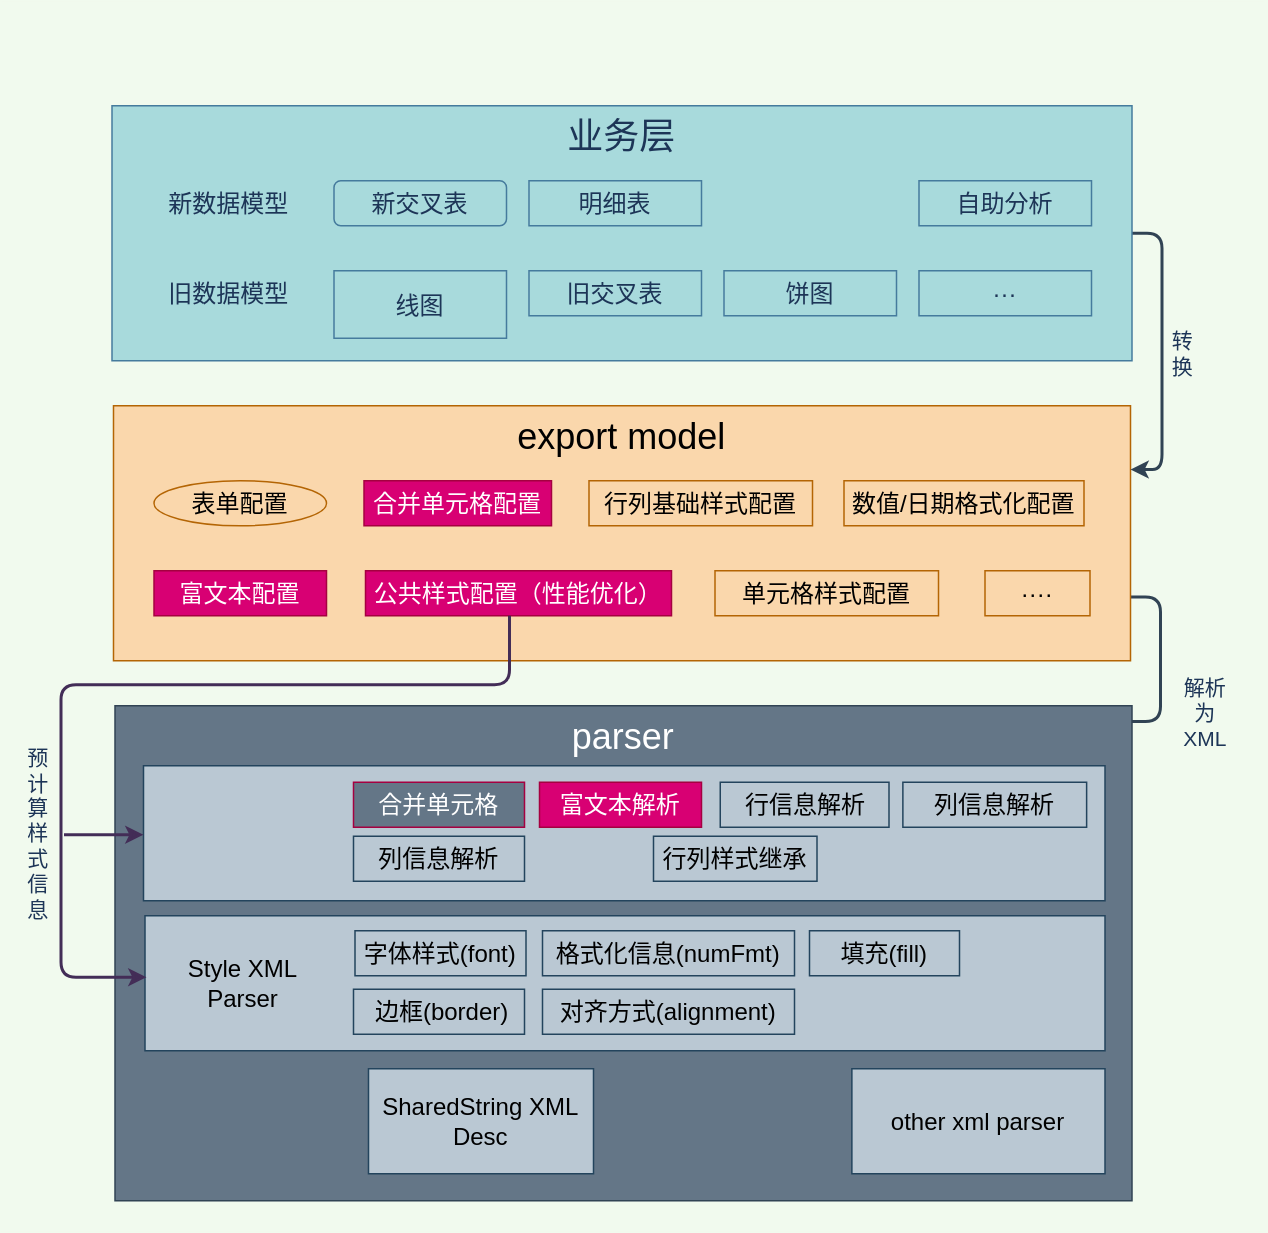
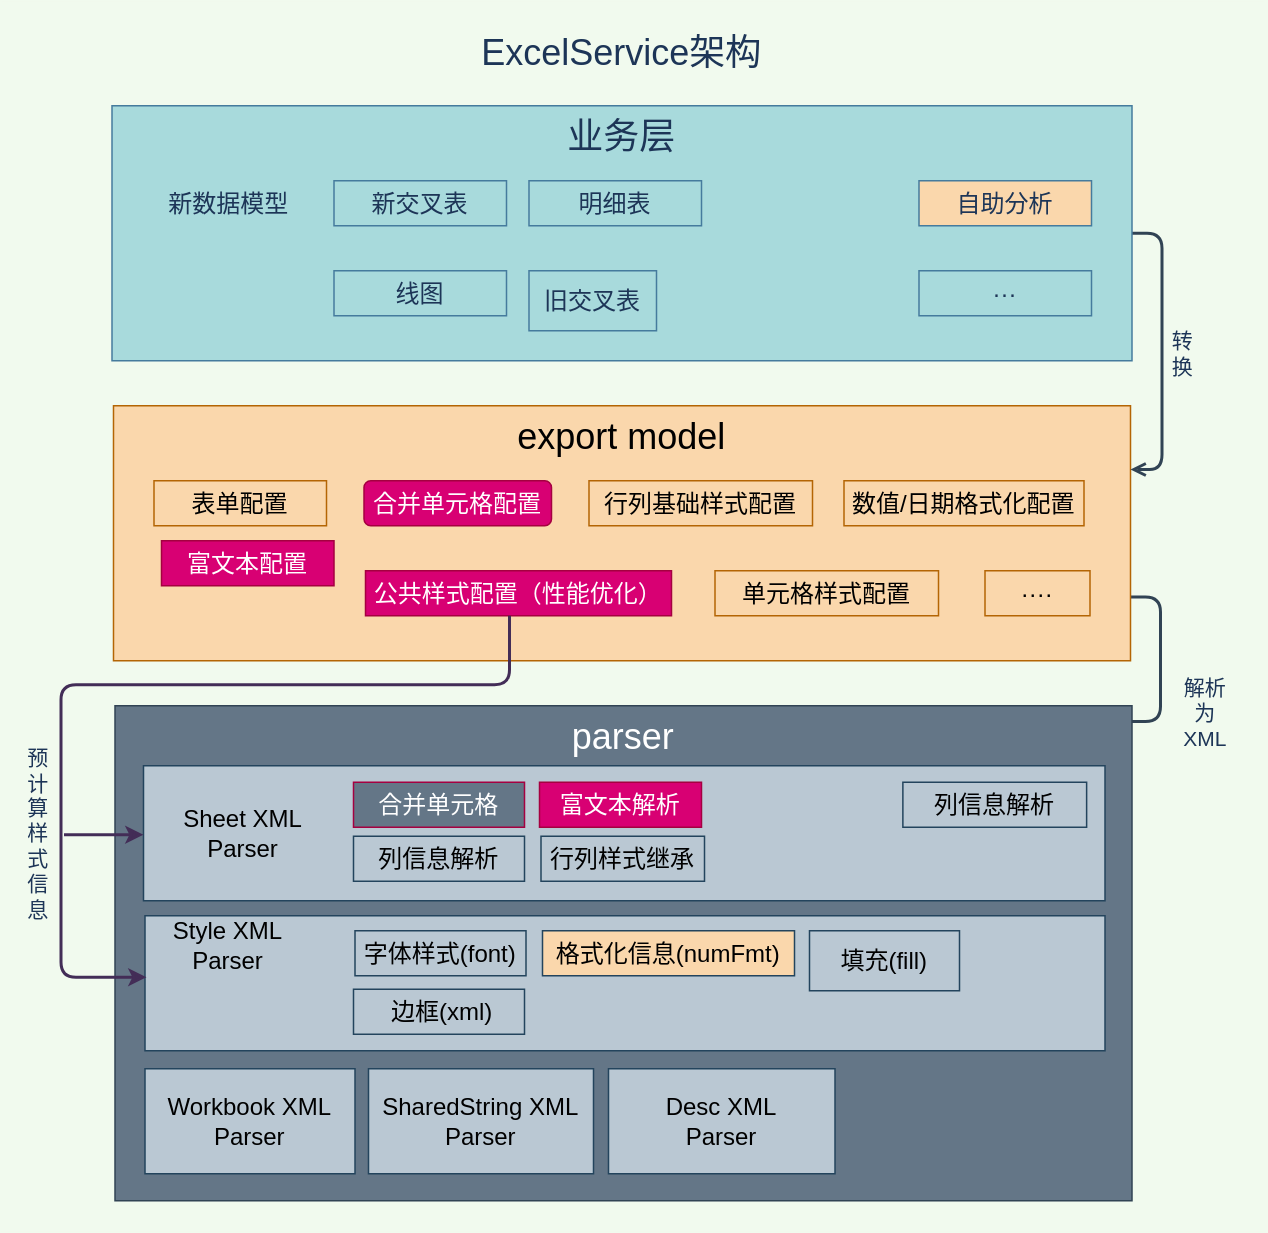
  <mxCell id="0" />
  <mxCell id="1" parent="0" />
+ <mxCell id="2" value="&lt;font style=&quot;font-size: 24px&quot;&gt;ExcelService架构&lt;/font&gt;" style="text;html=1;strokeColor=none;fillColor=none;align=center;verticalAlign=middle;whiteSpace=wrap;rounded=0;fontColor=#1D3557;" vertex="1" parent="1"><mxGeometry x="299" y="20" width="230" height="30" as="geometry" /></mxCell>
  <mxCell id="3" style="edgeStyle=orthogonalEdgeStyle;curved=0;rounded=1;sketch=0;orthogonalLoop=1;jettySize=auto;html=1;exitX=1;exitY=0.75;exitDx=0;exitDy=0;fontSize=14;fontColor=#1D3557;strokeColor=#314354;strokeWidth=2;fillColor=#647687;" edge="1" parent="1" source="4" target="27"><mxGeometry relative="1" as="geometry" /></mxCell>
  <mxCell id="4" value="export model" style="rounded=0;whiteSpace=wrap;html=1;fontSize=24;fillColor=#fad7ac;strokeColor=#b46504;verticalAlign=top;" vertex="1" parent="1"><mxGeometry x="75" y="270" width="678" height="170" as="geometry" /></mxCell>
- <mxCell id="5" style="edgeStyle=orthogonalEdgeStyle;curved=0;rounded=1;sketch=0;orthogonalLoop=1;jettySize=auto;html=1;exitX=1;exitY=0.5;exitDx=0;exitDy=0;entryX=1;entryY=0.25;entryDx=0;entryDy=0;fontSize=14;fontColor=#1D3557;strokeColor=#314354;strokeWidth=2;fillColor=#647687;" edge="1" parent="1" source="6" target="4"><mxGeometry relative="1" as="geometry" /></mxCell>
+ <mxCell id="5" style="edgeStyle=orthogonalEdgeStyle;curved=0;rounded=1;sketch=0;orthogonalLoop=1;jettySize=auto;html=1;exitX=1;exitY=0.5;exitDx=0;exitDy=0;entryX=1;entryY=0.25;entryDx=0;entryDy=0;fontSize=14;fontColor=#1D3557;strokeColor=#314354;strokeWidth=2;fillColor=#647687;endArrow=open;" edge="1" parent="1" source="6" target="4"><mxGeometry relative="1" as="geometry" /></mxCell>
  <mxCell id="6" value="业务层" style="rounded=0;whiteSpace=wrap;html=1;fontSize=24;verticalAlign=top;fillColor=#A8DADC;strokeColor=#457B9D;fontColor=#1D3557;" vertex="1" parent="1"><mxGeometry x="74" y="70" width="680" height="170" as="geometry" /></mxCell>
- <mxCell id="7" value="新交叉表" style="whiteSpace=wrap;html=1;fontSize=16;fillColor=#A8DADC;strokeColor=#457B9D;fontColor=#1D3557;rounded=1;" vertex="1" parent="1"><mxGeometry x="222" y="120" width="115" height="30" as="geometry" /></mxCell>
+ <mxCell id="7" value="新交叉表" style="rounded=0;whiteSpace=wrap;html=1;fontSize=16;fillColor=#A8DADC;strokeColor=#457B9D;fontColor=#1D3557;" vertex="1" parent="1"><mxGeometry x="222" y="120" width="115" height="30" as="geometry" /></mxCell>
  <mxCell id="8" value="明细表" style="rounded=0;whiteSpace=wrap;html=1;fontSize=16;fillColor=#A8DADC;strokeColor=#457B9D;fontColor=#1D3557;" vertex="1" parent="1"><mxGeometry x="352" y="120" width="115" height="30" as="geometry" /></mxCell>
- <mxCell id="9" value="自助分析" style="rounded=0;whiteSpace=wrap;html=1;fontSize=16;fillColor=#A8DADC;strokeColor=#457B9D;fontColor=#1D3557;" vertex="1" parent="1"><mxGeometry x="612" y="120" width="115" height="30" as="geometry" /></mxCell>
+ <mxCell id="9" value="自助分析" style="rounded=0;whiteSpace=wrap;html=1;fontSize=16;fillColor=#fad7ac;strokeColor=#457B9D;fontColor=#1D3557;" vertex="1" parent="1"><mxGeometry x="612" y="120" width="115" height="30" as="geometry" /></mxCell>
  <mxCell id="10" value="新数据模型" style="text;html=1;strokeColor=none;fillColor=none;align=center;verticalAlign=middle;whiteSpace=wrap;rounded=0;fontSize=16;fontColor=#1D3557;" vertex="1" parent="1"><mxGeometry x="102" y="120" width="100" height="30" as="geometry" /></mxCell>
- <mxCell id="11" value="旧数据模型" style="text;html=1;strokeColor=none;fillColor=none;align=center;verticalAlign=middle;whiteSpace=wrap;rounded=0;fontSize=16;fontColor=#1D3557;" vertex="1" parent="1"><mxGeometry x="102" y="180" width="100" height="30" as="geometry" /></mxCell>
- <mxCell id="12" value="线图" style="rounded=0;whiteSpace=wrap;html=1;fontSize=16;fillColor=#A8DADC;strokeColor=#457B9D;fontColor=#1D3557;" vertex="1" parent="1"><mxGeometry x="222" y="180" width="115" height="45" as="geometry" /></mxCell>
- <mxCell id="13" value="旧交叉表" style="rounded=0;whiteSpace=wrap;html=1;fontSize=16;fillColor=#A8DADC;strokeColor=#457B9D;fontColor=#1D3557;" vertex="1" parent="1"><mxGeometry x="352" y="180" width="115" height="30" as="geometry" /></mxCell>
- <mxCell id="14" value="饼图" style="rounded=0;whiteSpace=wrap;html=1;fontSize=16;fillColor=#A8DADC;strokeColor=#457B9D;fontColor=#1D3557;" vertex="1" parent="1"><mxGeometry x="482" y="180" width="115" height="30" as="geometry" /></mxCell>
+ <mxCell id="12" value="线图" style="rounded=0;whiteSpace=wrap;html=1;fontSize=16;fillColor=#A8DADC;strokeColor=#457B9D;fontColor=#1D3557;" vertex="1" parent="1"><mxGeometry x="222" y="180" width="115" height="30" as="geometry" /></mxCell>
+ <mxCell id="13" value="旧交叉表" style="rounded=0;whiteSpace=wrap;html=1;fontSize=16;fillColor=#A8DADC;strokeColor=#457B9D;fontColor=#1D3557;" vertex="1" parent="1"><mxGeometry x="352" y="180" width="85" height="40" as="geometry" /></mxCell>
  <mxCell id="15" value="···" style="rounded=0;whiteSpace=wrap;html=1;fontSize=16;fillColor=#A8DADC;strokeColor=#457B9D;fontColor=#1D3557;" vertex="1" parent="1"><mxGeometry x="612" y="180" width="115" height="30" as="geometry" /></mxCell>
- <mxCell id="16" value="表单配置" style="ellipse;whiteSpace=wrap;html=1;fontSize=16;fillColor=#fad7ac;strokeColor=#b46504;" vertex="1" parent="1"><mxGeometry x="102" y="320" width="115" height="30" as="geometry" /></mxCell>
- <mxCell id="17" value="合并单元格配置" style="rounded=0;whiteSpace=wrap;html=1;fontSize=16;fillColor=#d80073;strokeColor=#A50040;fontColor=#ffffff;" vertex="1" parent="1"><mxGeometry x="242" y="320" width="125" height="30" as="geometry" /></mxCell>
+ <mxCell id="16" value="表单配置" style="rounded=0;whiteSpace=wrap;html=1;fontSize=16;fillColor=#fad7ac;strokeColor=#b46504;" vertex="1" parent="1"><mxGeometry x="102" y="320" width="115" height="30" as="geometry" /></mxCell>
+ <mxCell id="17" value="合并单元格配置" style="whiteSpace=wrap;html=1;fontSize=16;fillColor=#d80073;strokeColor=#A50040;fontColor=#ffffff;rounded=1;" vertex="1" parent="1"><mxGeometry x="242" y="320" width="125" height="30" as="geometry" /></mxCell>
  <mxCell id="18" value="行列基础样式配置" style="rounded=0;whiteSpace=wrap;html=1;fontSize=16;fillColor=#fad7ac;strokeColor=#b46504;" vertex="1" parent="1"><mxGeometry x="392" y="320" width="149" height="30" as="geometry" /></mxCell>
  <mxCell id="19" value="数值/日期格式化配置" style="rounded=0;whiteSpace=wrap;html=1;fontSize=16;fillColor=#fad7ac;strokeColor=#b46504;" vertex="1" parent="1"><mxGeometry x="562" y="320" width="160" height="30" as="geometry" /></mxCell>
- <mxCell id="20" value="富文本配置" style="rounded=0;whiteSpace=wrap;html=1;fontSize=16;fillColor=#d80073;strokeColor=#A50040;fontColor=#ffffff;" vertex="1" parent="1"><mxGeometry x="102" y="380" width="115" height="30" as="geometry" /></mxCell>
+ <mxCell id="20" value="富文本配置" style="rounded=0;whiteSpace=wrap;html=1;fontSize=16;fillColor=#d80073;strokeColor=#A50040;fontColor=#ffffff;" vertex="1" parent="1"><mxGeometry x="107" y="360" width="115" height="30" as="geometry" /></mxCell>
  <mxCell id="21" value="公共样式配置（性能优化）" style="rounded=0;whiteSpace=wrap;html=1;fontSize=16;fillColor=#d80073;strokeColor=#A50040;fontColor=#ffffff;" vertex="1" parent="1"><mxGeometry x="243" y="380" width="204" height="30" as="geometry" /></mxCell>
  <mxCell id="22" value="单元格样式配置" style="rounded=0;whiteSpace=wrap;html=1;fontSize=16;fillColor=#fad7ac;strokeColor=#b46504;" vertex="1" parent="1"><mxGeometry x="476" y="380" width="149" height="30" as="geometry" /></mxCell>
  <mxCell id="23" value="····" style="rounded=0;whiteSpace=wrap;html=1;fontSize=16;fillColor=#fad7ac;strokeColor=#b46504;" vertex="1" parent="1"><mxGeometry x="656" y="380" width="70" height="30" as="geometry" /></mxCell>
  <mxCell id="24" value="parser" style="rounded=0;whiteSpace=wrap;html=1;fontSize=24;fillColor=#647687;strokeColor=#314354;verticalAlign=top;fontColor=#ffffff;" vertex="1" parent="1"><mxGeometry x="76" y="470" width="678" height="330" as="geometry" /></mxCell>
  <mxCell id="25" value="" style="rounded=0;whiteSpace=wrap;html=1;fontSize=16;fillColor=#bac8d3;strokeColor=#23445d;align=left;" vertex="1" parent="1"><mxGeometry x="95" y="510" width="641" height="90" as="geometry" /></mxCell>
  <mxCell id="26" value="" style="rounded=0;whiteSpace=wrap;html=1;fontSize=16;fillColor=#bac8d3;strokeColor=#23445d;align=left;" vertex="1" parent="1"><mxGeometry x="96" y="610" width="640" height="90" as="geometry" /></mxCell>
  <mxCell id="27" value="合并单元格" style="rounded=0;whiteSpace=wrap;html=1;fontSize=16;fillColor=#647687;strokeColor=#A50040;fontColor=#ffffff;" vertex="1" parent="1"><mxGeometry x="235" y="521" width="114" height="30" as="geometry" /></mxCell>
  <mxCell id="28" value="富文本解析" style="rounded=0;whiteSpace=wrap;html=1;fontSize=16;fillColor=#d80073;strokeColor=#A50040;fontColor=#ffffff;" vertex="1" parent="1"><mxGeometry x="359" y="521" width="108" height="30" as="geometry" /></mxCell>
- <mxCell id="29" value="行信息解析" style="rounded=0;whiteSpace=wrap;html=1;fontSize=16;fillColor=#bac8d3;strokeColor=#23445d;" vertex="1" parent="1"><mxGeometry x="479.5" y="521" width="112.5" height="30" as="geometry" /></mxCell>
  <mxCell id="30" value="列信息解析" style="rounded=0;whiteSpace=wrap;html=1;fontSize=16;fillColor=#bac8d3;strokeColor=#23445d;" vertex="1" parent="1"><mxGeometry x="601.25" y="521" width="122.5" height="30" as="geometry" /></mxCell>
  <mxCell id="31" value="列信息解析" style="rounded=0;whiteSpace=wrap;html=1;fontSize=16;fillColor=#bac8d3;strokeColor=#23445d;" vertex="1" parent="1"><mxGeometry x="235" y="557" width="114" height="30" as="geometry" /></mxCell>
- <mxCell id="32" value="行列样式继承" style="rounded=0;whiteSpace=wrap;html=1;fontSize=16;fillColor=#bac8d3;strokeColor=#23445d;" vertex="1" parent="1"><mxGeometry x="435" y="557" width="109" height="30" as="geometry" /></mxCell>
+ <mxCell id="32" value="行列样式继承" style="rounded=0;whiteSpace=wrap;html=1;fontSize=16;fillColor=#bac8d3;strokeColor=#23445d;" vertex="1" parent="1"><mxGeometry x="360" y="557" width="109" height="30" as="geometry" /></mxCell>
  <mxCell id="33" value="字体样式(font)" style="rounded=0;whiteSpace=wrap;html=1;fontSize=16;fillColor=#bac8d3;strokeColor=#23445d;" vertex="1" parent="1"><mxGeometry x="236" y="620" width="114" height="30" as="geometry" /></mxCell>
- <mxCell id="34" value="格式化信息(numFmt)" style="rounded=0;whiteSpace=wrap;html=1;fontSize=16;fillColor=#bac8d3;strokeColor=#23445d;" vertex="1" parent="1"><mxGeometry x="361" y="620" width="168" height="30" as="geometry" /></mxCell>
- <mxCell id="35" value="填充(fill)" style="rounded=0;whiteSpace=wrap;html=1;fontSize=16;fillColor=#bac8d3;strokeColor=#23445d;" vertex="1" parent="1"><mxGeometry x="539" y="620" width="100" height="30" as="geometry" /></mxCell>
- <mxCell id="36" value="&amp;nbsp;边框(border)" style="rounded=0;whiteSpace=wrap;html=1;fontSize=16;fillColor=#bac8d3;strokeColor=#23445d;" vertex="1" parent="1"><mxGeometry x="235" y="659" width="114" height="30" as="geometry" /></mxCell>
- <mxCell id="37" value="对齐方式(alignment)" style="rounded=0;whiteSpace=wrap;html=1;fontSize=16;fillColor=#bac8d3;strokeColor=#23445d;" vertex="1" parent="1"><mxGeometry x="361" y="659" width="168" height="30" as="geometry" /></mxCell>
+ <mxCell id="34" value="格式化信息(numFmt)" style="rounded=0;whiteSpace=wrap;html=1;fontSize=16;fillColor=#fad7ac;strokeColor=#23445d;" vertex="1" parent="1"><mxGeometry x="361" y="620" width="168" height="30" as="geometry" /></mxCell>
+ <mxCell id="35" value="填充(fill)" style="rounded=0;whiteSpace=wrap;html=1;fontSize=16;fillColor=#bac8d3;strokeColor=#23445d;" vertex="1" parent="1"><mxGeometry x="539" y="620" width="100" height="40" as="geometry" /></mxCell>
+ <mxCell id="36" value="&amp;nbsp;边框(xml)" style="rounded=0;whiteSpace=wrap;html=1;fontSize=16;fillColor=#bac8d3;strokeColor=#23445d;" vertex="1" parent="1"><mxGeometry x="235" y="659" width="114" height="30" as="geometry" /></mxCell>
  <mxCell id="38" value="" style="edgeStyle=orthogonalEdgeStyle;curved=0;rounded=1;sketch=0;orthogonalLoop=1;jettySize=auto;html=1;fontColor=#1D3557;strokeColor=#432D57;fillColor=#76608a;strokeWidth=2;exitX=0.5;exitY=1;exitDx=0;exitDy=0;" edge="1" parent="1"><mxGeometry relative="1" as="geometry"><mxPoint x="339" y="410" as="sourcePoint" /><mxPoint x="97" y="651" as="targetPoint" /><Array as="points"><mxPoint x="339" y="456" /><mxPoint x="40" y="456" /><mxPoint x="40" y="651" /></Array></mxGeometry></mxCell>
  <mxCell id="39" value="" style="edgeStyle=orthogonalEdgeStyle;curved=0;rounded=1;sketch=0;orthogonalLoop=1;jettySize=auto;html=1;fontColor=#1D3557;strokeColor=#432D57;strokeWidth=2;fillColor=#76608a;jumpSize=6;" edge="1" parent="1"><mxGeometry relative="1" as="geometry"><mxPoint x="42" y="556" as="sourcePoint" /><mxPoint x="95" y="556" as="targetPoint" /></mxGeometry></mxCell>
  <mxCell id="40" value="预计算样式信息" style="text;html=1;strokeColor=none;fillColor=none;align=center;verticalAlign=middle;whiteSpace=wrap;rounded=0;sketch=0;fontColor=#1D3557;fontSize=14;" vertex="1" parent="1"><mxGeometry x="20" y="490" width="10" height="130" as="geometry" /></mxCell>
- <mxCell id="42" value="&lt;span style=&quot;color: rgb(0 , 0 , 0) ; font-size: 16px ; text-align: left&quot;&gt;Style XML Parser&lt;/span&gt;" style="text;html=1;strokeColor=none;fillColor=none;align=center;verticalAlign=middle;whiteSpace=wrap;rounded=0;sketch=0;fontSize=14;fontColor=#1D3557;" vertex="1" parent="1"><mxGeometry x="117" y="640" width="89" height="30" as="geometry" /></mxCell>
- <mxCell id="44" value="SharedString XML&lt;br&gt;Desc" style="rounded=0;whiteSpace=wrap;html=1;fontSize=16;fillColor=#bac8d3;strokeColor=#23445d;" vertex="1" parent="1"><mxGeometry x="245" y="712" width="150" height="70" as="geometry" /></mxCell>
- <mxCell id="46" value="other xml parser" style="rounded=0;whiteSpace=wrap;html=1;fontSize=16;fillColor=#bac8d3;strokeColor=#23445d;" vertex="1" parent="1"><mxGeometry x="567.25" y="712" width="168.75" height="70" as="geometry" /></mxCell>
+ <mxCell id="41" value="&lt;span style=&quot;color: rgb(0 , 0 , 0) ; font-size: 16px ; text-align: left&quot;&gt;Sheet XML Parser&lt;/span&gt;" style="text;html=1;strokeColor=none;fillColor=none;align=center;verticalAlign=middle;whiteSpace=wrap;rounded=0;sketch=0;fontSize=14;fontColor=#1D3557;" vertex="1" parent="1"><mxGeometry x="117" y="540" width="89" height="30" as="geometry" /></mxCell>
+ <mxCell id="42" value="&lt;span style=&quot;color: rgb(0 , 0 , 0) ; font-size: 16px ; text-align: left&quot;&gt;Style XML Parser&lt;/span&gt;" style="text;html=1;strokeColor=none;fillColor=none;align=center;verticalAlign=middle;whiteSpace=wrap;rounded=0;sketch=0;fontSize=14;fontColor=#1D3557;" vertex="1" parent="1"><mxGeometry x="107" y="615" width="89" height="30" as="geometry" /></mxCell>
+ <mxCell id="43" value="Workbook XML&lt;br&gt;Parser" style="rounded=0;whiteSpace=wrap;html=1;fontSize=16;fillColor=#bac8d3;strokeColor=#23445d;" vertex="1" parent="1"><mxGeometry x="96" y="712" width="140" height="70" as="geometry" /></mxCell>
+ <mxCell id="44" value="SharedString XML&lt;br&gt;Parser" style="rounded=0;whiteSpace=wrap;html=1;fontSize=16;fillColor=#bac8d3;strokeColor=#23445d;" vertex="1" parent="1"><mxGeometry x="245" y="712" width="150" height="70" as="geometry" /></mxCell>
+ <mxCell id="45" value="Desc XML&lt;br&gt;Parser" style="rounded=0;whiteSpace=wrap;html=1;fontSize=16;fillColor=#bac8d3;strokeColor=#23445d;" vertex="1" parent="1"><mxGeometry x="405" y="712" width="151" height="70" as="geometry" /></mxCell>
  <mxCell id="47" value="转换" style="text;html=1;strokeColor=none;fillColor=none;align=center;verticalAlign=middle;whiteSpace=wrap;rounded=0;sketch=0;fontColor=#1D3557;fontSize=14;" vertex="1" parent="1"><mxGeometry x="783" y="170" width="10" height="130" as="geometry" /></mxCell>
  <mxCell id="48" value="解析为XML" style="text;html=1;strokeColor=none;fillColor=none;align=center;verticalAlign=middle;whiteSpace=wrap;rounded=0;sketch=0;fontColor=#1D3557;fontSize=14;" vertex="1" parent="1"><mxGeometry x="783" y="410" width="40" height="130" as="geometry" /></mxCell>
